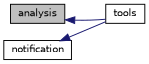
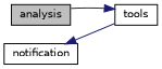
  digraph {
    rankdir=LR
    node [color=black fillcolor=white fontname=Helvetica fontsize=10 shape=record style=filled]
    edge [color=midnightblue dir=back fontname=Helvetica fontsize=10 labelfontname=Helvetica labelfontsize=10 style=solid]
    n1 [fillcolor=grey75 fontcolor=black height=0.2 label=analysis width=0.4]
    n2 [height=0.2 label=notification width=0.4]
    n3 [height=0.2 label=tools width=0.4]
    n2 -> n3
-   n1 -> n3
+   n3 -> n1
  }
